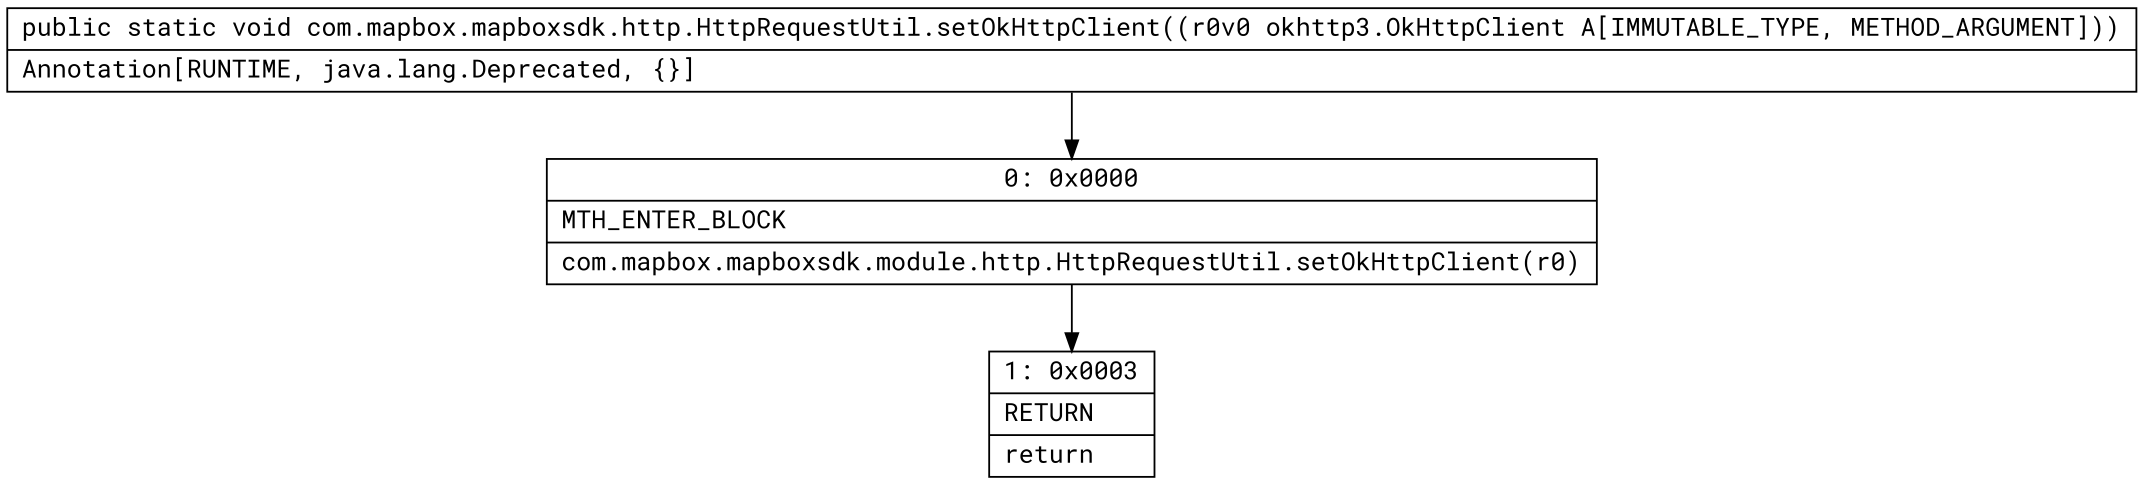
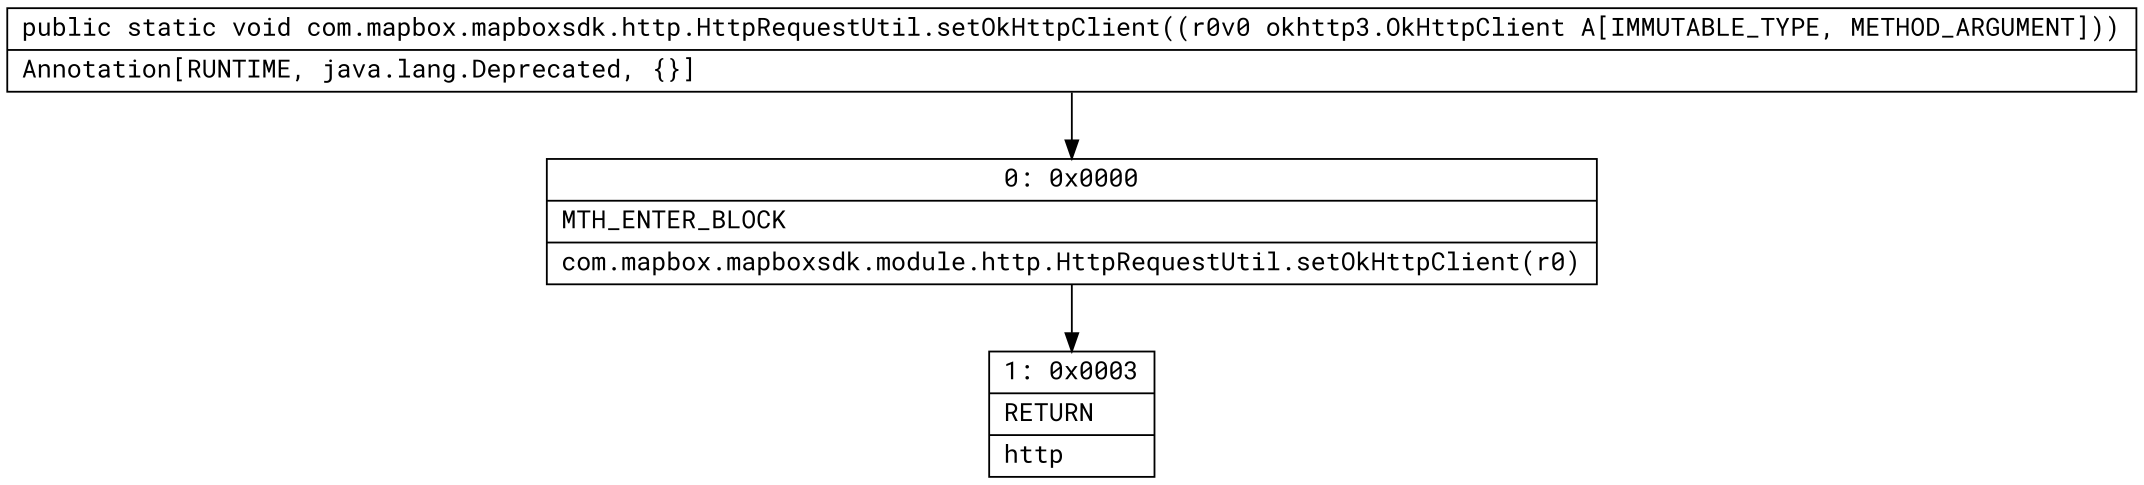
  digraph {
    fontname="Roboto Mono"
    node [shape=record fontname="Roboto Mono"]
    edge [fontname="Roboto Mono"]
    n1 [label="{0\:\ 0x0000|MTH_ENTER_BLOCK\l|com.mapbox.mapboxsdk.module.http.HttpRequestUtil.setOkHttpClient(r0)\l}"]
-   n2 [label="{1\:\ 0x0003|RETURN\l|return\l}"]
+   n2 [label="{1\:\ 0x0003|RETURN\l|http\l}"]
    n3 [label="{public static void com.mapbox.mapboxsdk.http.HttpRequestUtil.setOkHttpClient((r0v0 okhttp3.OkHttpClient A[IMMUTABLE_TYPE, METHOD_ARGUMENT]))  | Annotation[RUNTIME, java.lang.Deprecated, \{\}]\l}"]
    n1 -> n2
    n3 -> n1
  }
